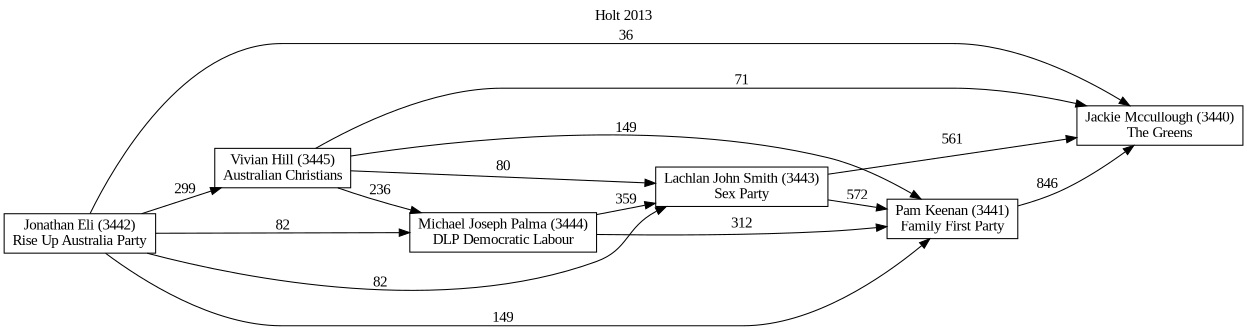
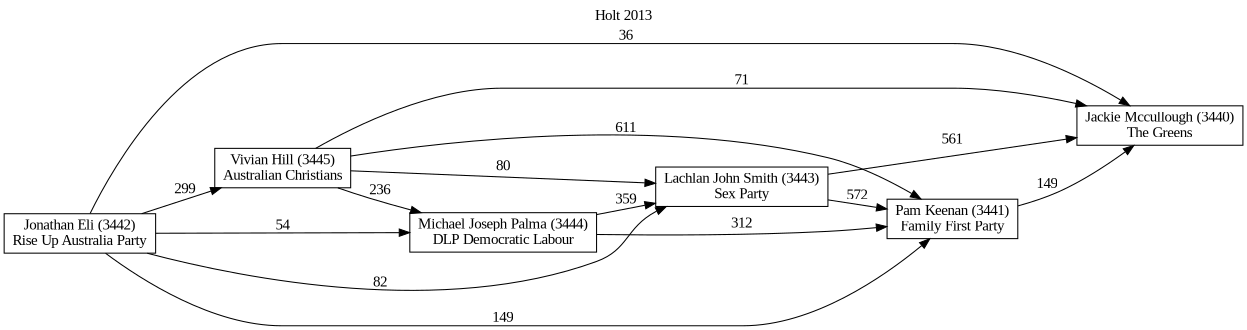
  digraph {
    fontname="Liberation Serif"
    label="Holt 2013"
    labelloc=t
    mclimit=10
    rankdir=LR
    node [fontname="Liberation Serif" shape=box]
    edge [fontname="Liberation Serif"]
    n1 [label="Jackie Mccullough (3440)\nThe Greens"]
    n2 [label="Pam Keenan (3441)\nFamily First Party"]
    n3 [label="Lachlan John Smith (3443)\nSex Party"]
    n4 [label="Michael Joseph Palma (3444)\nDLP Democratic Labour"]
    n5 [label="Vivian Hill (3445)\nAustralian Christians"]
    n6 [label="Jonathan Eli (3442)\nRise Up Australia Party"]
-   n2 -> n1 [label=846]
+   n2 -> n1 [label=149]
    n3 -> n1 [label=561]
    n3 -> n2 [label=572]
    n4 -> n2 [label=312]
    n4 -> n3 [label=359]
    n5 -> n1 [label=71]
-   n5 -> n2 [label=149]
+   n5 -> n2 [label=611]
    n5 -> n3 [label=80]
    n5 -> n4 [label=236]
    n6 -> n1 [label=36]
    n6 -> n2 [label=149]
    n6 -> n3 [label=82]
-   n6 -> n4 [label=82]
+   n6 -> n4 [label=54]
    n6 -> n5 [label=299]
  }
